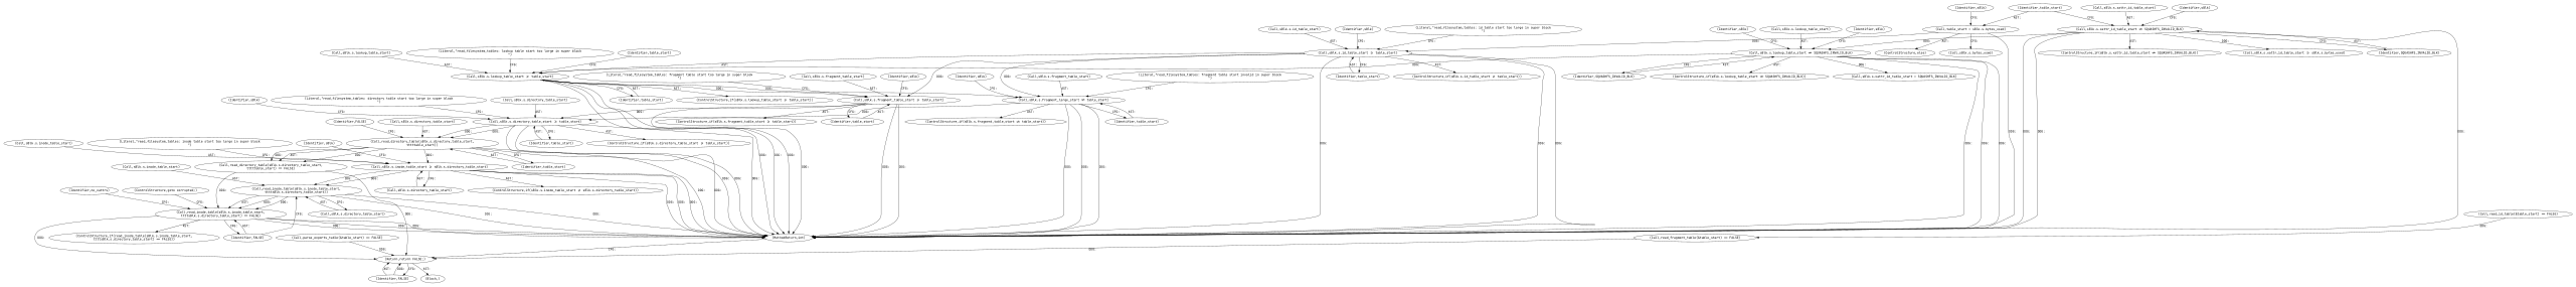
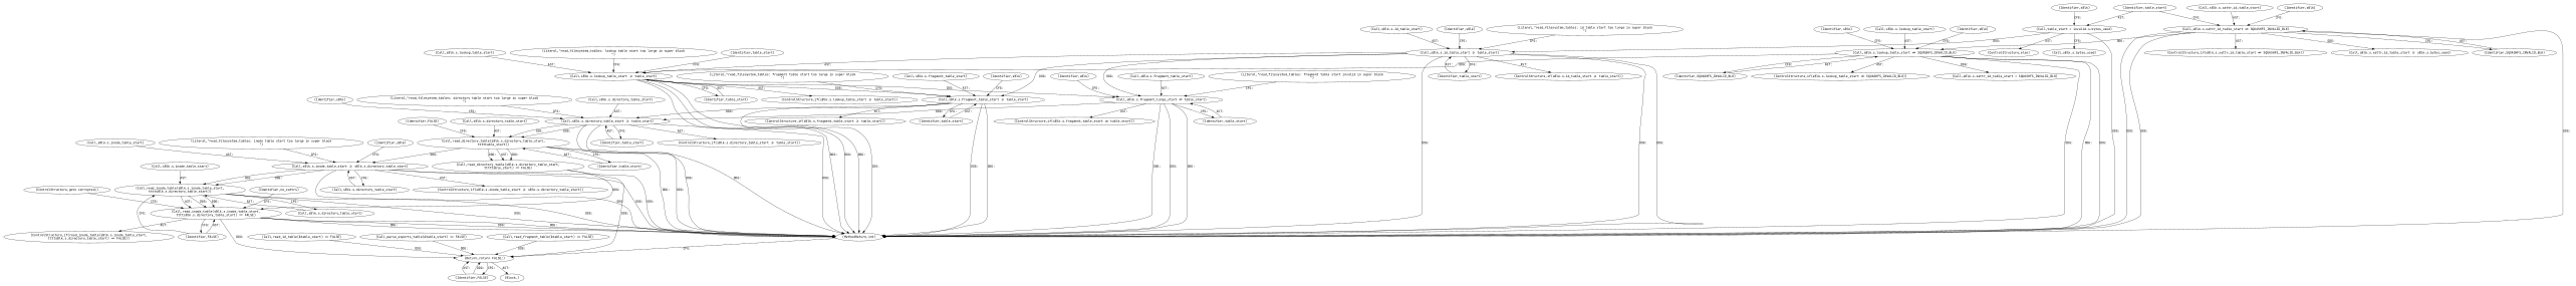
  digraph {
    fontname="JetBrains Mono"
    node [fontname="JetBrains Mono"]
    edge [fontname="JetBrains Mono"]
    n1 [label="(Call,read_inode_table(sBlk.s.inode_table_start,\n\t\t\t\tsBlk.s.directory_table_start))"]
    n2 [label="(Call,read_inode_table(sBlk.s.inode_table_start,\n\t\t\t\tsBlk.s.directory_table_start) == FALSE)"]
    n3 [label="(Call,sBlk.s.directory_table_start)"]
    n4 [label="(MethodReturn,int)"]
    n5 [label="(Return,return FALSE;)"]
    n6 [label="(ControlStructure,if(read_inode_table(sBlk.s.inode_table_start,\n\t\t\t\tsBlk.s.directory_table_start) == FALSE))"]
    n7 [label="(Identifier,FALSE)"]
    n8 [label="(Call,sBlk.s.inode_table_start >= sBlk.s.directory_table_start)"]
    n9 [label="(Call,sBlk.s.directory_table_start)"]
    n10 [label="(ControlStructure,if(sBlk.s.inode_table_start >= sBlk.s.directory_table_start))"]
    n11 [label="(Call,read_directory_table(sBlk.s.directory_table_start,\n\t\t\t\ttable_start))"]
    n12 [label="(Call,read_directory_table(sBlk.s.directory_table_start,\n\t\t\t\ttable_start) == FALSE)"]
    n13 [label="(Identifier,table_start)"]
    n14 [label="(Call,sBlk.s.directory_table_start >= table_start)"]
    n15 [label="(Identifier,table_start)"]
    n16 [label="(ControlStructure,if(sBlk.s.directory_table_start >= table_start))"]
    n17 [label="(Call,sBlk.s.fragment_table_start >= table_start)"]
    n18 [label="(ControlStructure,if(sBlk.s.fragment_table_start >= table_start))"]
    n19 [label="(Identifier,table_start)"]
    n20 [label="(Call,sBlk.s.id_table_start >= table_start)"]
    n21 [label="(Call,sBlk.s.lookup_table_start >= table_start)"]
    n22 [label="(Call,sBlk.s.fragment_large_start != table_start)"]
    n23 [label="(Identifier,table_start)"]
    n24 [label="(ControlStructure,if(sBlk.s.id_table_start >= table_start))"]
    n25 [label="(Identifier,table_start)"]
    n26 [label="(ControlStructure,if(sBlk.s.lookup_table_start >= table_start))"]
    n27 [label="(Identifier,table_start)"]
    n28 [label="(ControlStructure,if(sBlk.s.fragment_table_start != table_start))"]
-   n29 [label="(Call,table_start = sBlk.s.bytes_used)"]
+   n29 [label="(Call,table_start = invalid.s.bytes_used)"]
    n30 [label="(ControlStructure,else)"]
    n31 [label="(Call,sBlk.s.bytes_used)"]
    n32 [label="(Call,sBlk.s.lookup_table_start != SQUASHFS_INVALID_BLK)"]
    n33 [label="(Identifier,SQUASHFS_INVALID_BLK)"]
    n34 [label="(ControlStructure,if(sBlk.s.lookup_table_start != SQUASHFS_INVALID_BLK))"]
    n35 [label="(Call,sBlk.s.xattr_id_table_start = SQUASHFS_INVALID_BLK)"]
    n36 [label="(Call,sBlk.s.xattr_id_table_start != SQUASHFS_INVALID_BLK)"]
    n37 [label="(ControlStructure,if(sBlk.s.xattr_id_table_start != SQUASHFS_INVALID_BLK))"]
    n38 [label="(Call,sBlk.s.xattr_id_table_start >= sBlk.s.bytes_used)"]
    n39 [label="(Identifier,SQUASHFS_INVALID_BLK)"]
    n40 [label="(Identifier,FALSE)"]
    n41 [label="(Block,)"]
    n42 [label="(Identifier,sBlk)"]
    n43 [label="(Call,sBlk.s.inode_table_start)"]
    n44 [label="(Identifier,sBlk)"]
    n45 [label="(Literal,\"read_filesystem_tables: fragment table start invalid in super block\n\")"]
    n46 [label="(Call,sBlk.s.id_table_start)"]
    n47 [label="(Identifier,table_start)"]
    n48 [label="(Identifier,sBlk)"]
    n49 [label="(Identifier,no_xattrs)"]
    n50 [label="(Call,sBlk.s.directory_table_start)"]
    n51 [label="(Identifier,sBlk)"]
    n52 [label="(Call,sBlk.s.lookup_table_start)"]
    n53 [label="(Identifier,sBlk)"]
    n54 [label="(Call,sBlk.s.fragment_table_start)"]
    n55 [label="(Identifier,sBlk)"]
    n56 [label="(Identifier,sBlk)"]
    n57 [label="(Identifier,sBlk)"]
    n58 [label="(Literal,\"read_filesystem_tables: fragment table start too large in super block\n\")"]
    n59 [label="(Call,sBlk.s.lookup_table_start)"]
    n60 [label="(Literal,\"read_filesystem_tables: directory table start too large in super block\n\")"]
    n61 [label="(Identifier,table_start)"]
    n62 [label="(Call,sBlk.s.directory_table_start)"]
    n63 [label="(Literal,\"read_filesystem_tables: id table start too large in super block\n\")"]
    n64 [label="(Call,read_id_table(&table_start) == FALSE)"]
    n65 [label="(Call,sBlk.s.inode_table_start)"]
    n66 [label="(Call,sBlk.s.fragment_table_start)"]
    n67 [label="(Call,parse_exports_table(&table_start) == FALSE)"]
    n68 [label="(Literal,\"read_filesystem_tables: inode table start too large in super block\n\")"]
    n69 [label="(Call,sBlk.s.xattr_id_table_start)"]
    n70 [label="(ControlStructure,goto corrupted;)"]
    n71 [label="(Call,read_fragment_table(&table_start) == FALSE)"]
    n72 [label="(Identifier,sBlk)"]
    n73 [label="(Identifier,FALSE)"]
    n74 [label="(Literal,\"read_filesystem_tables: lookup table start too large in super block\n\")"]
    n1 -> n2 [label="AST: "]
    n1 -> n2 [label="DDG: "]
    n1 -> n2 [label="DDG: "]
    n1 -> n3 [label="CFG: "]
    n1 -> n4 [label="DDG: "]
    n1 -> n4 [label="DDG: "]
    n2 -> n4 [label="DDG: "]
    n2 -> n4 [label="DDG: "]
    n2 -> n4 [label="DDG: "]
    n2 -> n5 [label="DDG: "]
    n2 -> n6 [label="AST: "]
    n2 -> n7 [label="CFG: "]
    n3 -> n1 [label="AST: "]
    n4 -> n5 [label="CFG: "]
    n5 -> n40 [label="CFG: "]
    n5 -> n41 [label="AST: "]
    n7 -> n1 [label="CFG: "]
    n7 -> n2 [label="AST: "]
    n8 -> n1 [label="DDG: "]
    n8 -> n1 [label="DDG: "]
    n8 -> n4 [label="DDG: "]
    n8 -> n4 [label="DDG: "]
    n8 -> n4 [label="DDG: "]
    n8 -> n9 [label="CFG: "]
    n8 -> n10 [label="AST: "]
    n9 -> n8 [label="AST: "]
    n11 -> n4 [label="DDG: "]
    n11 -> n4 [label="DDG: "]
    n11 -> n8 [label="DDG: "]
    n11 -> n12 [label="AST: "]
    n11 -> n12 [label="DDG: "]
    n11 -> n12 [label="DDG: "]
    n11 -> n13 [label="CFG: "]
    n12 -> n2 [label="DDG: "]
    n12 -> n5 [label="DDG: "]
    n13 -> n11 [label="AST: "]
    n14 -> n4 [label="DDG: "]
    n14 -> n4 [label="DDG: "]
    n14 -> n4 [label="DDG: "]
    n14 -> n11 [label="DDG: "]
    n14 -> n11 [label="DDG: "]
    n14 -> n15 [label="CFG: "]
    n14 -> n16 [label="AST: "]
    n15 -> n14 [label="AST: "]
    n17 -> n4 [label="DDG: "]
    n17 -> n4 [label="DDG: "]
    n17 -> n4 [label="DDG: "]
    n17 -> n14 [label="DDG: "]
    n17 -> n18 [label="AST: "]
    n17 -> n19 [label="CFG: "]
    n19 -> n17 [label="AST: "]
    n20 -> n4 [label="DDG: "]
    n20 -> n4 [label="DDG: "]
    n20 -> n4 [label="DDG: "]
    n20 -> n17 [label="DDG: "]
    n20 -> n21 [label="AST: "]
    n20 -> n22 [label="DDG: "]
    n20 -> n23 [label="CFG: "]
    n20 -> n24 [label="AST: "]
    n21 -> n4 [label="DDG: "]
    n21 -> n4 [label="DDG: "]
    n21 -> n4 [label="DDG: "]
    n21 -> n17 [label="DDG: "]
    n21 -> n22 [label="DDG: "]
    n21 -> n25 [label="CFG: "]
    n21 -> n26 [label="AST: "]
    n22 -> n4 [label="DDG: "]
    n22 -> n4 [label="DDG: "]
    n22 -> n4 [label="DDG: "]
    n22 -> n14 [label="DDG: "]
    n22 -> n27 [label="CFG: "]
    n22 -> n28 [label="AST: "]
    n23 -> n20 [label="AST: "]
    n25 -> n21 [label="AST: "]
    n27 -> n22 [label="AST: "]
    n29 -> n4 [label="DDG: "]
    n29 -> n20 [label="DDG: "]
    n29 -> n30 [label="AST: "]
    n29 -> n31 [label="CFG: "]
    n32 -> n4 [label="DDG: "]
    n32 -> n4 [label="DDG: "]
    n32 -> n4 [label="DDG: "]
    n32 -> n21 [label="DDG: "]
    n32 -> n33 [label="CFG: "]
    n32 -> n34 [label="AST: "]
    n32 -> n35 [label="DDG: "]
    n33 -> n32 [label="AST: "]
    n36 -> n4 [label="DDG: "]
    n36 -> n4 [label="DDG: "]
    n36 -> n4 [label="DDG: "]
    n36 -> n32 [label="DDG: "]
    n36 -> n37 [label="AST: "]
    n36 -> n38 [label="DDG: "]
    n36 -> n39 [label="CFG: "]
    n39 -> n36 [label="AST: "]
    n40 -> n5 [label="AST: "]
    n40 -> n5 [label="DDG: "]
    n42 -> n8 [label="CFG: "]
    n43 -> n8 [label="AST: "]
    n44 -> n29 [label="CFG: "]
    n45 -> n22 [label="CFG: "]
    n46 -> n20 [label="AST: "]
    n47 -> n21 [label="CFG: "]
    n48 -> n32 [label="CFG: "]
    n49 -> n2 [label="CFG: "]
    n50 -> n11 [label="AST: "]
    n51 -> n14 [label="CFG: "]
    n52 -> n32 [label="AST: "]
    n53 -> n22 [label="CFG: "]
    n54 -> n22 [label="AST: "]
    n55 -> n32 [label="CFG: "]
    n56 -> n36 [label="CFG: "]
    n57 -> n20 [label="CFG: "]
    n58 -> n17 [label="CFG: "]
    n59 -> n21 [label="AST: "]
    n60 -> n14 [label="CFG: "]
    n61 -> n29 [label="AST: "]
    n61 -> n36 [label="CFG: "]
    n62 -> n14 [label="AST: "]
    n63 -> n20 [label="CFG: "]
-   n64 -> n71 [label="DDG: "]
+   n64 -> n5 [label="DDG: "]
    n65 -> n1 [label="AST: "]
    n66 -> n17 [label="AST: "]
    n67 -> n5 [label="DDG: "]
    n68 -> n8 [label="CFG: "]
    n69 -> n36 [label="AST: "]
    n70 -> n2 [label="CFG: "]
    n71 -> n5 [label="DDG: "]
    n72 -> n17 [label="CFG: "]
    n73 -> n11 [label="CFG: "]
    n74 -> n21 [label="CFG: "]
  }
